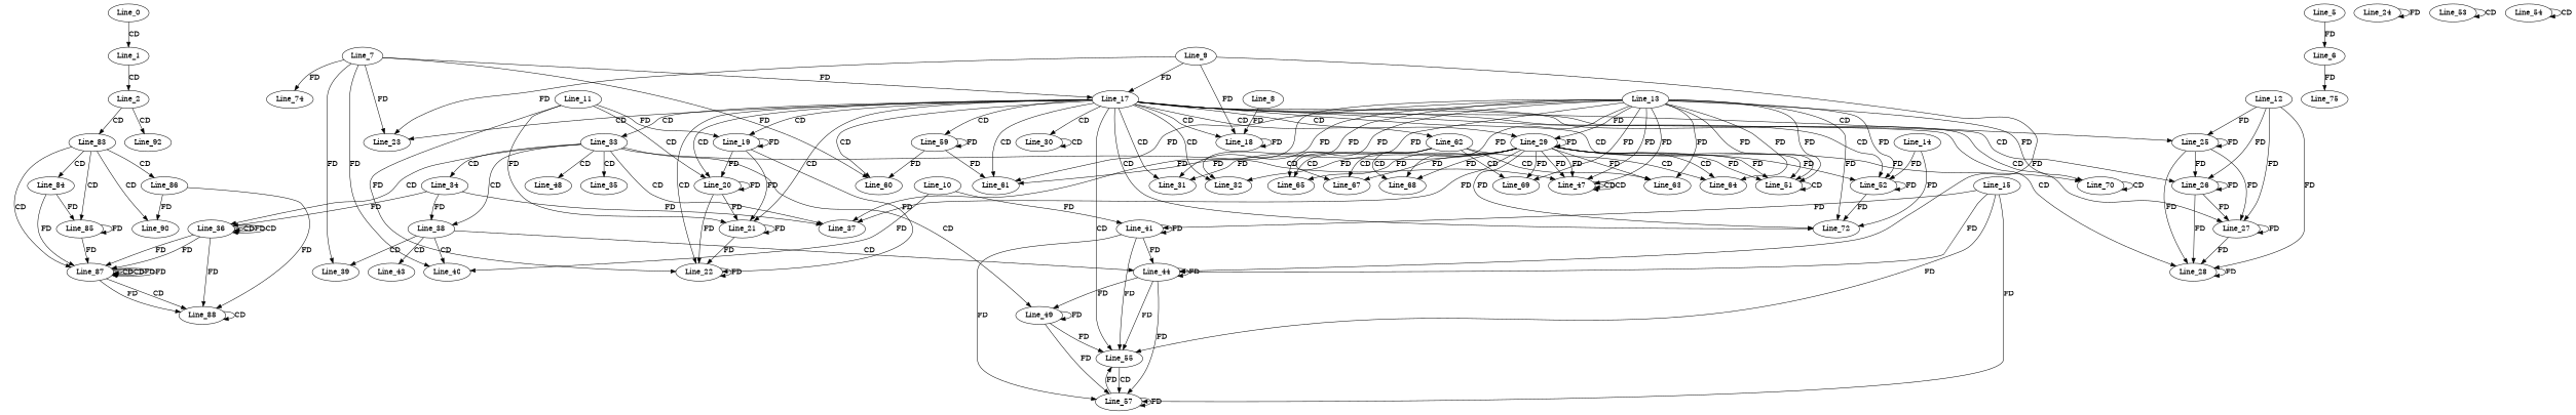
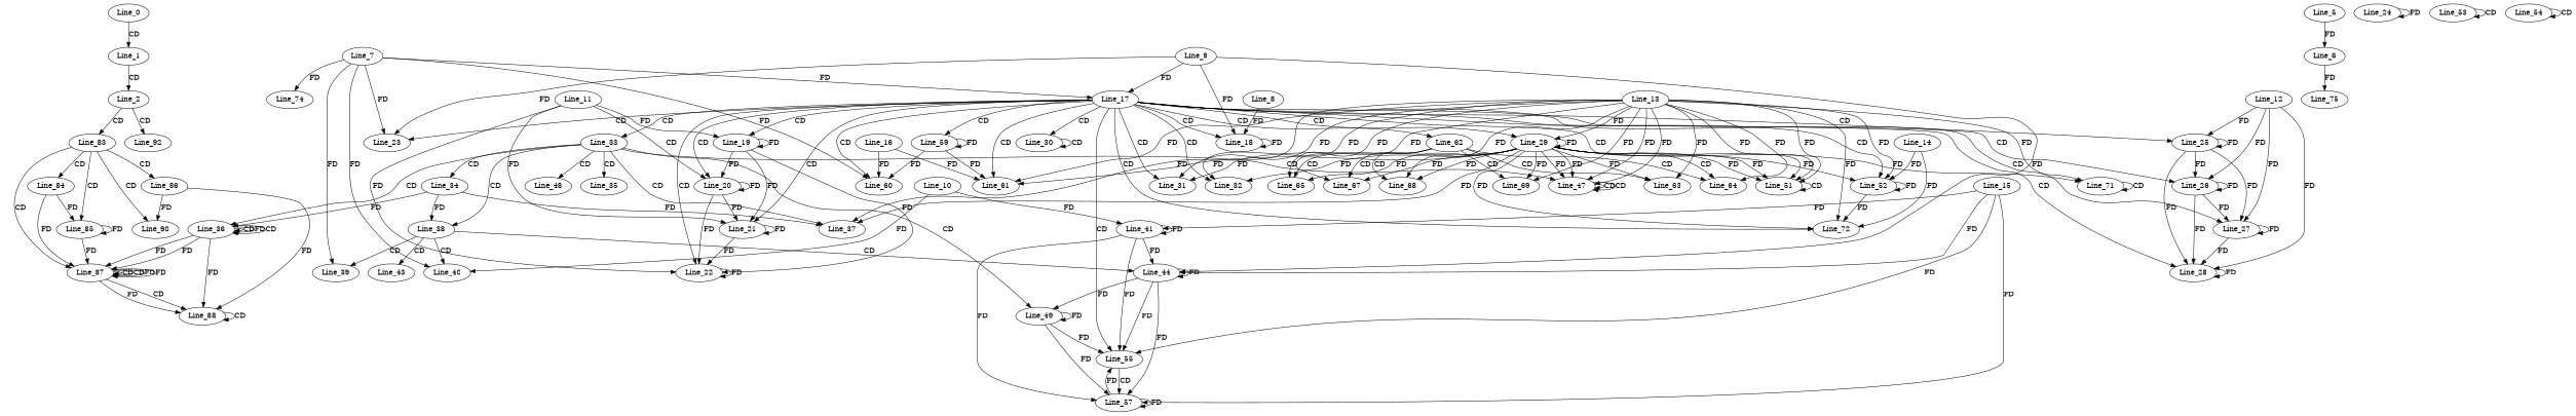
  digraph {
    Line_0
    Line_1
    Line_2
    Line_83
    Line_92
    Line_87
    Line_84
    Line_85
    Line_86
    Line_90
    Line_5
    Line_6
    Line_75
    Line_7
    Line_17
    Line_23
    Line_39
    Line_40
    Line_60
    Line_74
    Line_18
    Line_19
    Line_20
    Line_21
    Line_22
    Line_25
    Line_26
    Line_27
    Line_28
    Line_29
    Line_30
    Line_31
    Line_32
    Line_33
    Line_51
    Line_52
    Line_55
    Line_59
    Line_61
    Line_62
    Line_72
    Line_37
    Line_47
    Line_63
    Line_64
    Line_65
    Line_67
    Line_68
    Line_69
-   Line_71 [label=Line_70]
+   Line_71
    Line_34
    Line_35
    Line_36
    Line_38
    Line_48
    Line_49
    Line_57
    Line_9
    Line_44
    Line_8
    Line_11
    Line_24
    Line_12
    Line_13
    Line_88
    Line_43
    Line_41
    Line_10
    Line_15
    Line_14
    Line_53
    Line_54
+   Line_16
    Line_0 -> Line_1 [label=CD]
    Line_1 -> Line_2 [label=CD]
    Line_2 -> Line_83 [label=CD]
    Line_2 -> Line_92 [label=CD]
    Line_83 -> Line_87 [label=CD]
    Line_83 -> Line_84 [label=CD]
    Line_83 -> Line_85 [label=CD]
    Line_83 -> Line_86 [label=CD]
    Line_83 -> Line_90 [label=CD]
    Line_87 -> Line_87 [label=CD]
    Line_87 -> Line_87 [label=CD]
    Line_87 -> Line_87 [label=FD]
    Line_87 -> Line_87 [label=FD]
    Line_87 -> Line_88 [label=CD]
    Line_87 -> Line_88 [label=FD]
    Line_84 -> Line_87 [label=FD]
    Line_84 -> Line_85 [label=FD]
    Line_85 -> Line_87 [label=FD]
    Line_85 -> Line_85 [label=FD]
    Line_86 -> Line_90 [label=FD]
    Line_86 -> Line_88 [label=FD]
    Line_5 -> Line_6 [label=FD]
    Line_6 -> Line_75 [label=FD]
    Line_7 -> Line_17 [label=FD]
    Line_7 -> Line_23 [label=FD]
    Line_7 -> Line_39 [label=FD]
    Line_7 -> Line_40 [label=FD]
    Line_7 -> Line_60 [label=FD]
    Line_7 -> Line_74 [label=FD]
    Line_17 -> Line_23 [label=CD]
    Line_17 -> Line_60 [label=CD]
    Line_17 -> Line_18 [label=CD]
    Line_17 -> Line_19 [label=CD]
    Line_17 -> Line_20 [label=CD]
    Line_17 -> Line_21 [label=CD]
    Line_17 -> Line_22 [label=CD]
    Line_17 -> Line_25 [label=CD]
    Line_17 -> Line_26 [label=CD]
    Line_17 -> Line_27 [label=CD]
    Line_17 -> Line_28 [label=CD]
    Line_17 -> Line_29 [label=CD]
    Line_17 -> Line_30 [label=CD]
    Line_17 -> Line_31 [label=CD]
    Line_17 -> Line_32 [label=CD]
    Line_17 -> Line_33 [label=CD]
    Line_17 -> Line_51 [label=CD]
    Line_17 -> Line_52 [label=CD]
    Line_17 -> Line_55 [label=CD]
    Line_17 -> Line_59 [label=CD]
    Line_17 -> Line_61 [label=CD]
    Line_17 -> Line_62 [label=CD]
    Line_17 -> Line_72 [label=CD]
    Line_18 -> Line_18 [label=FD]
    Line_19 -> Line_19 [label=FD]
    Line_19 -> Line_20 [label=FD]
    Line_19 -> Line_21 [label=FD]
    Line_19 -> Line_22 [label=FD]
    Line_20 -> Line_20 [label=FD]
    Line_20 -> Line_21 [label=FD]
    Line_20 -> Line_22 [label=FD]
    Line_21 -> Line_21 [label=FD]
    Line_21 -> Line_22 [label=FD]
    Line_22 -> Line_22 [label=FD]
    Line_25 -> Line_25 [label=FD]
    Line_25 -> Line_26 [label=FD]
    Line_25 -> Line_27 [label=FD]
    Line_25 -> Line_28 [label=FD]
    Line_26 -> Line_26 [label=FD]
    Line_26 -> Line_27 [label=FD]
    Line_26 -> Line_28 [label=FD]
    Line_27 -> Line_27 [label=FD]
    Line_27 -> Line_28 [label=FD]
    Line_28 -> Line_28 [label=FD]
    Line_29 -> Line_29 [label=FD]
    Line_29 -> Line_31 [label=FD]
    Line_29 -> Line_32 [label=FD]
    Line_29 -> Line_51 [label=FD]
    Line_29 -> Line_51 [label=FD]
    Line_29 -> Line_52 [label=FD]
    Line_29 -> Line_61 [label=FD]
    Line_29 -> Line_72 [label=FD]
    Line_29 -> Line_37 [label=FD]
    Line_29 -> Line_47 [label=FD]
    Line_29 -> Line_47 [label=FD]
    Line_29 -> Line_63 [label=FD]
    Line_29 -> Line_64 [label=CD]
    Line_29 -> Line_65 [label=FD]
    Line_29 -> Line_67 [label=FD]
    Line_29 -> Line_68 [label=FD]
    Line_29 -> Line_69 [label=FD]
    Line_29 -> Line_71 [label=FD]
    Line_30 -> Line_30 [label=CD]
    Line_33 -> Line_37 [label=CD]
    Line_33 -> Line_47 [label=CD]
    Line_33 -> Line_34 [label=CD]
    Line_33 -> Line_35 [label=CD]
    Line_33 -> Line_36 [label=CD]
    Line_33 -> Line_38 [label=CD]
    Line_33 -> Line_48 [label=CD]
    Line_33 -> Line_49 [label=CD]
    Line_51 -> Line_51 [label=CD]
    Line_52 -> Line_52 [label=FD]
    Line_52 -> Line_72 [label=FD]
    Line_55 -> Line_57 [label=CD]
    Line_59 -> Line_60 [label=FD]
    Line_59 -> Line_59 [label=FD]
    Line_59 -> Line_61 [label=FD]
    Line_62 -> Line_63 [label=CD]
    Line_62 -> Line_64 [label=CD]
    Line_62 -> Line_65 [label=CD]
    Line_62 -> Line_67 [label=CD]
    Line_62 -> Line_68 [label=CD]
    Line_62 -> Line_69 [label=CD]
    Line_47 -> Line_47 [label=CD]
    Line_47 -> Line_47 [label=CD]
    Line_71 -> Line_71 [label=CD]
    Line_34 -> Line_37 [label=FD]
    Line_34 -> Line_36 [label=FD]
    Line_34 -> Line_38 [label=FD]
    Line_36 -> Line_87 [label=FD]
    Line_36 -> Line_87 [label=FD]
    Line_36 -> Line_36 [label=CD]
    Line_36 -> Line_36 [label=FD]
    Line_36 -> Line_36 [label=CD]
    Line_36 -> Line_88 [label=FD]
    Line_38 -> Line_39 [label=CD]
    Line_38 -> Line_40 [label=CD]
    Line_38 -> Line_44 [label=CD]
    Line_38 -> Line_43 [label=CD]
    Line_49 -> Line_55 [label=FD]
    Line_49 -> Line_49 [label=FD]
    Line_49 -> Line_57 [label=FD]
    Line_57 -> Line_55 [label=FD]
    Line_57 -> Line_57 [label=FD]
    Line_9 -> Line_17 [label=FD]
    Line_9 -> Line_23 [label=FD]
    Line_9 -> Line_18 [label=FD]
    Line_9 -> Line_44 [label=FD]
    Line_44 -> Line_55 [label=FD]
    Line_44 -> Line_49 [label=FD]
    Line_44 -> Line_57 [label=FD]
    Line_44 -> Line_44 [label=FD]
    Line_8 -> Line_18 [label=FD]
    Line_11 -> Line_19 [label=FD]
    Line_11 -> Line_20 [label=CD]
    Line_11 -> Line_21 [label=FD]
    Line_11 -> Line_22 [label=FD]
    Line_24 -> Line_24 [label=FD]
    Line_12 -> Line_25 [label=FD]
    Line_12 -> Line_26 [label=FD]
    Line_12 -> Line_27 [label=FD]
    Line_12 -> Line_28 [label=FD]
    Line_13 -> Line_29 [label=FD]
    Line_13 -> Line_31 [label=FD]
    Line_13 -> Line_32 [label=FD]
    Line_13 -> Line_51 [label=FD]
    Line_13 -> Line_51 [label=FD]
    Line_13 -> Line_52 [label=FD]
    Line_13 -> Line_61 [label=FD]
    Line_13 -> Line_72 [label=FD]
    Line_13 -> Line_37 [label=FD]
    Line_13 -> Line_47 [label=FD]
    Line_13 -> Line_47 [label=FD]
    Line_13 -> Line_63 [label=FD]
    Line_13 -> Line_64 [label=FD]
    Line_13 -> Line_65 [label=FD]
    Line_13 -> Line_67 [label=FD]
    Line_13 -> Line_68 [label=FD]
    Line_13 -> Line_69 [label=FD]
    Line_13 -> Line_71 [label=FD]
    Line_88 -> Line_88 [label=CD]
    Line_41 -> Line_55 [label=FD]
    Line_41 -> Line_57 [label=FD]
    Line_41 -> Line_44 [label=FD]
    Line_41 -> Line_41 [label=FD]
    Line_10 -> Line_40 [label=FD]
    Line_10 -> Line_41 [label=FD]
    Line_15 -> Line_55 [label=FD]
    Line_15 -> Line_57 [label=FD]
    Line_15 -> Line_44 [label=FD]
    Line_15 -> Line_41 [label=FD]
    Line_14 -> Line_52 [label=FD]
    Line_14 -> Line_72 [label=FD]
    Line_53 -> Line_53 [label=CD]
    Line_54 -> Line_54 [label=CD]
+   Line_16 -> Line_60 [label=FD]
+   Line_16 -> Line_61 [label=FD]
  }
